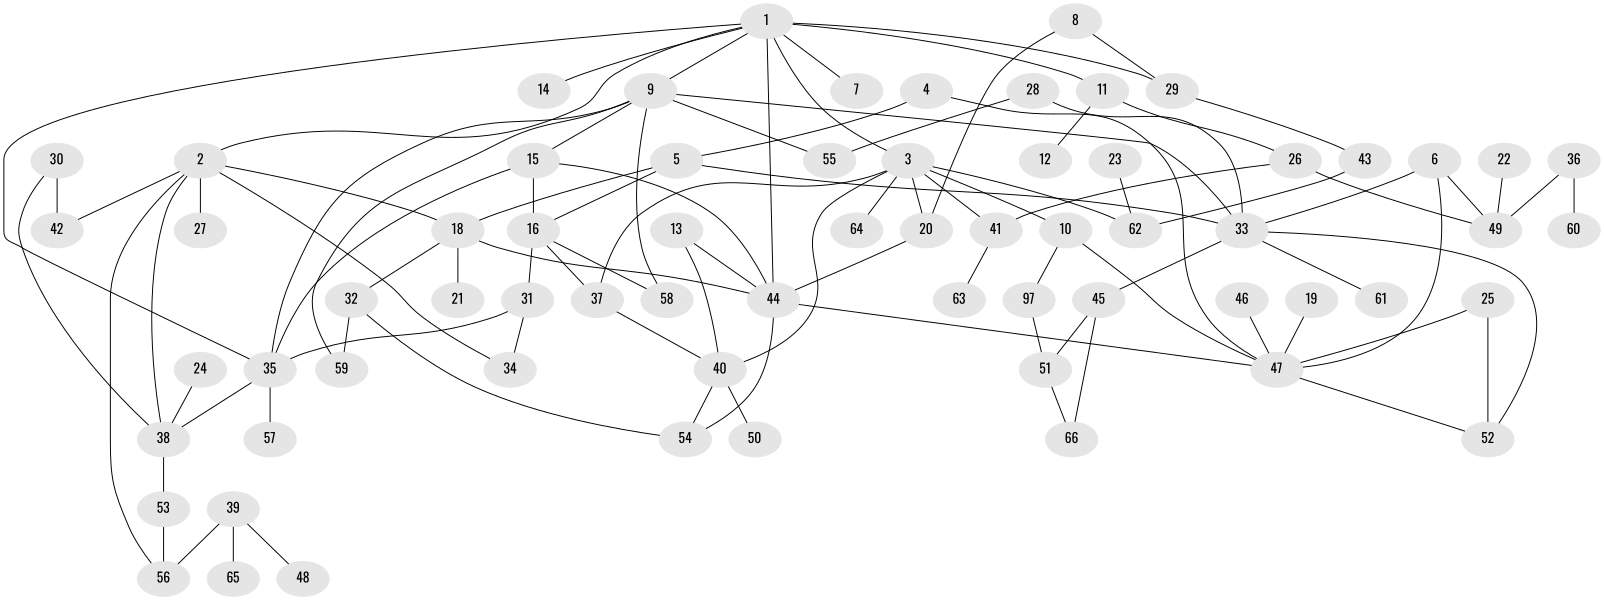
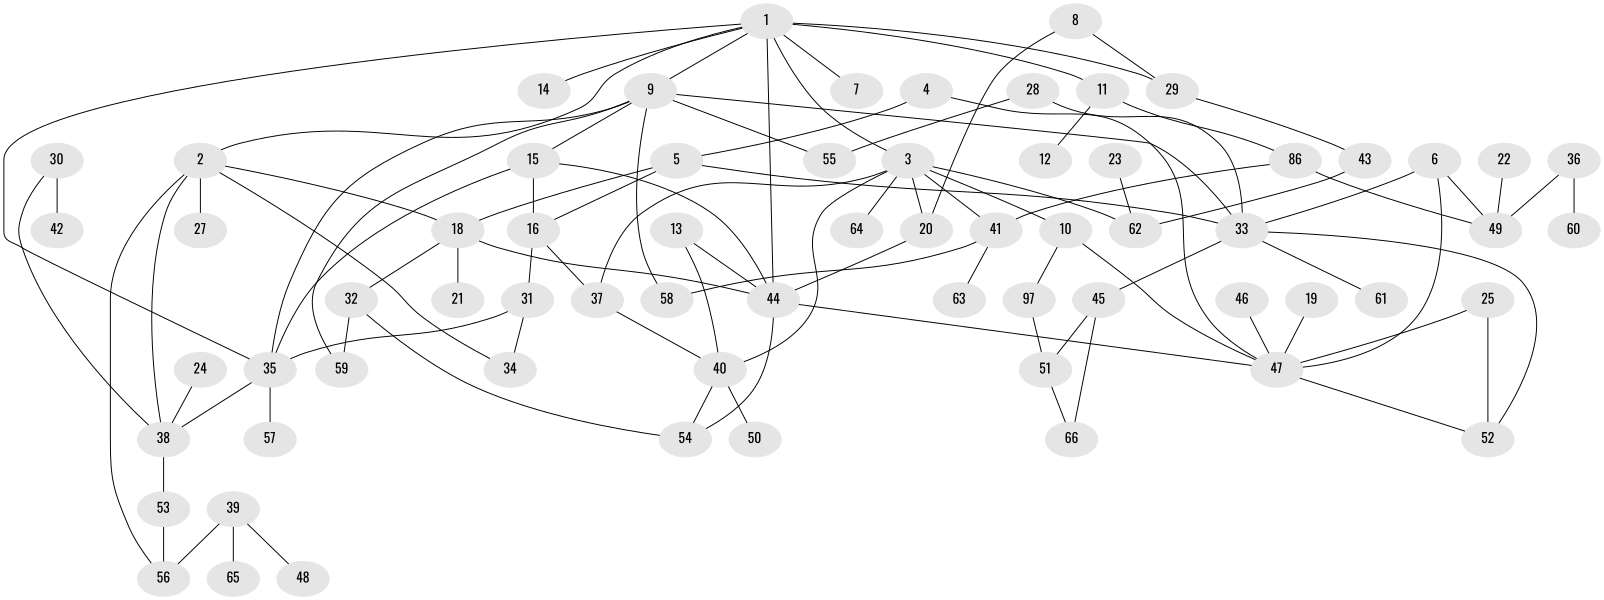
  graph {
    fontname=Oswald
    node [color=gray90 fontname=Oswald style=filled]
    edge [fontname=Oswald weight=1.0]
    1
    2
    3
    7
    9
    11
    14
    29
    35
    44
    18
    27
    34
    38
    42
    56
    64
    10
    20
    37
    40
    41
    62
    33
    15
    55
    58
    59
    12
-   26
+   26 [label=86]
    43
    57
    47
    54
    21
    32
    53
    n38 [label=97]
    50
    63
    4
    5
    16
    52
    31
    45
    61
    6
    49
    8
    51
    13
    66
    19
    22
    23
    24
    25
    28
    30
    36
    60
    39
    48
    65
    46
    1 -- 2
    1 -- 3
    1 -- 7
    1 -- 9
    1 -- 11
    1 -- 14
    1 -- 29
    1 -- 35
    1 -- 44
    2 -- 18
    2 -- 27
    2 -- 34
    2 -- 38
-   2 -- 42
    2 -- 56
    3 -- 64
    3 -- 10
    3 -- 20
    3 -- 37
    3 -- 40
    3 -- 41
    3 -- 62
    9 -- 35
    9 -- 33
    9 -- 15
    9 -- 55
    9 -- 58
    9 -- 59
    11 -- 12
    11 -- 26
    29 -- 43
    35 -- 38
    35 -- 57
    44 -- 47
    44 -- 54
    18 -- 44
    18 -- 21
    18 -- 32
    38 -- 53
    10 -- 47
    10 -- n38
    20 -- 44
    37 -- 40
    40 -- 54
    40 -- 50
-   16 -- 58
+   41 -- 58
    41 -- 63
    33 -- 52
    33 -- 45
    33 -- 61
    15 -- 35
    15 -- 44
    15 -- 16
    26 -- 41
    26 -- 49
    43 -- 62
    47 -- 52
    32 -- 59
    32 -- 54
    53 -- 56
    n38 -- 51
    4 -- 47
    4 -- 5
    5 -- 18
    5 -- 33
    5 -- 16
    16 -- 37
    16 -- 31
    31 -- 35
    31 -- 34
    45 -- 51
    45 -- 66
    6 -- 33
    6 -- 47
    6 -- 49
    8 -- 29
    8 -- 20
    51 -- 66
    13 -- 44
    13 -- 40
    19 -- 47
    22 -- 49
    23 -- 62
    24 -- 38
    25 -- 47
    25 -- 52
    28 -- 33
    28 -- 55
    30 -- 38
    30 -- 42
    36 -- 49
    36 -- 60
    39 -- 56
    39 -- 48
    39 -- 65
    46 -- 47
  }
